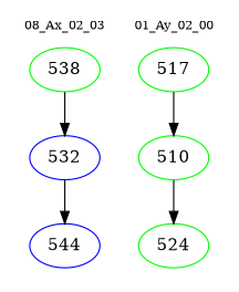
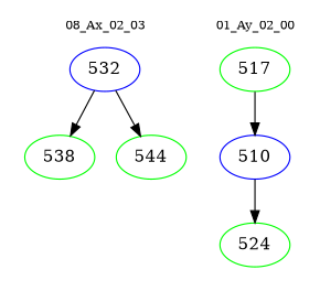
  digraph {
    node [color=green]
    edge [color=black]
    n1 [label=538]
    n2 [color=blue label=532]
-   n3 [color=blue label=544]
+   n3 [label=544]
    n4 [label=517]
-   n5 [label=510]
+   n5 [color=blue label=510]
    n6 [label=524]
    subgraph cluster_1 {
      color=white
      fontsize=10
      label="08_Ax_02_03"
      n1
      n2
      n3
    }
    subgraph cluster_2 {
      color=white
      fontsize=10
      label="01_Ay_02_00"
      n4
      n5
      n6
    }
-   n1 -> n2
+   n2 -> n1
    n2 -> n3
    n4 -> n5
    n5 -> n6
  }
